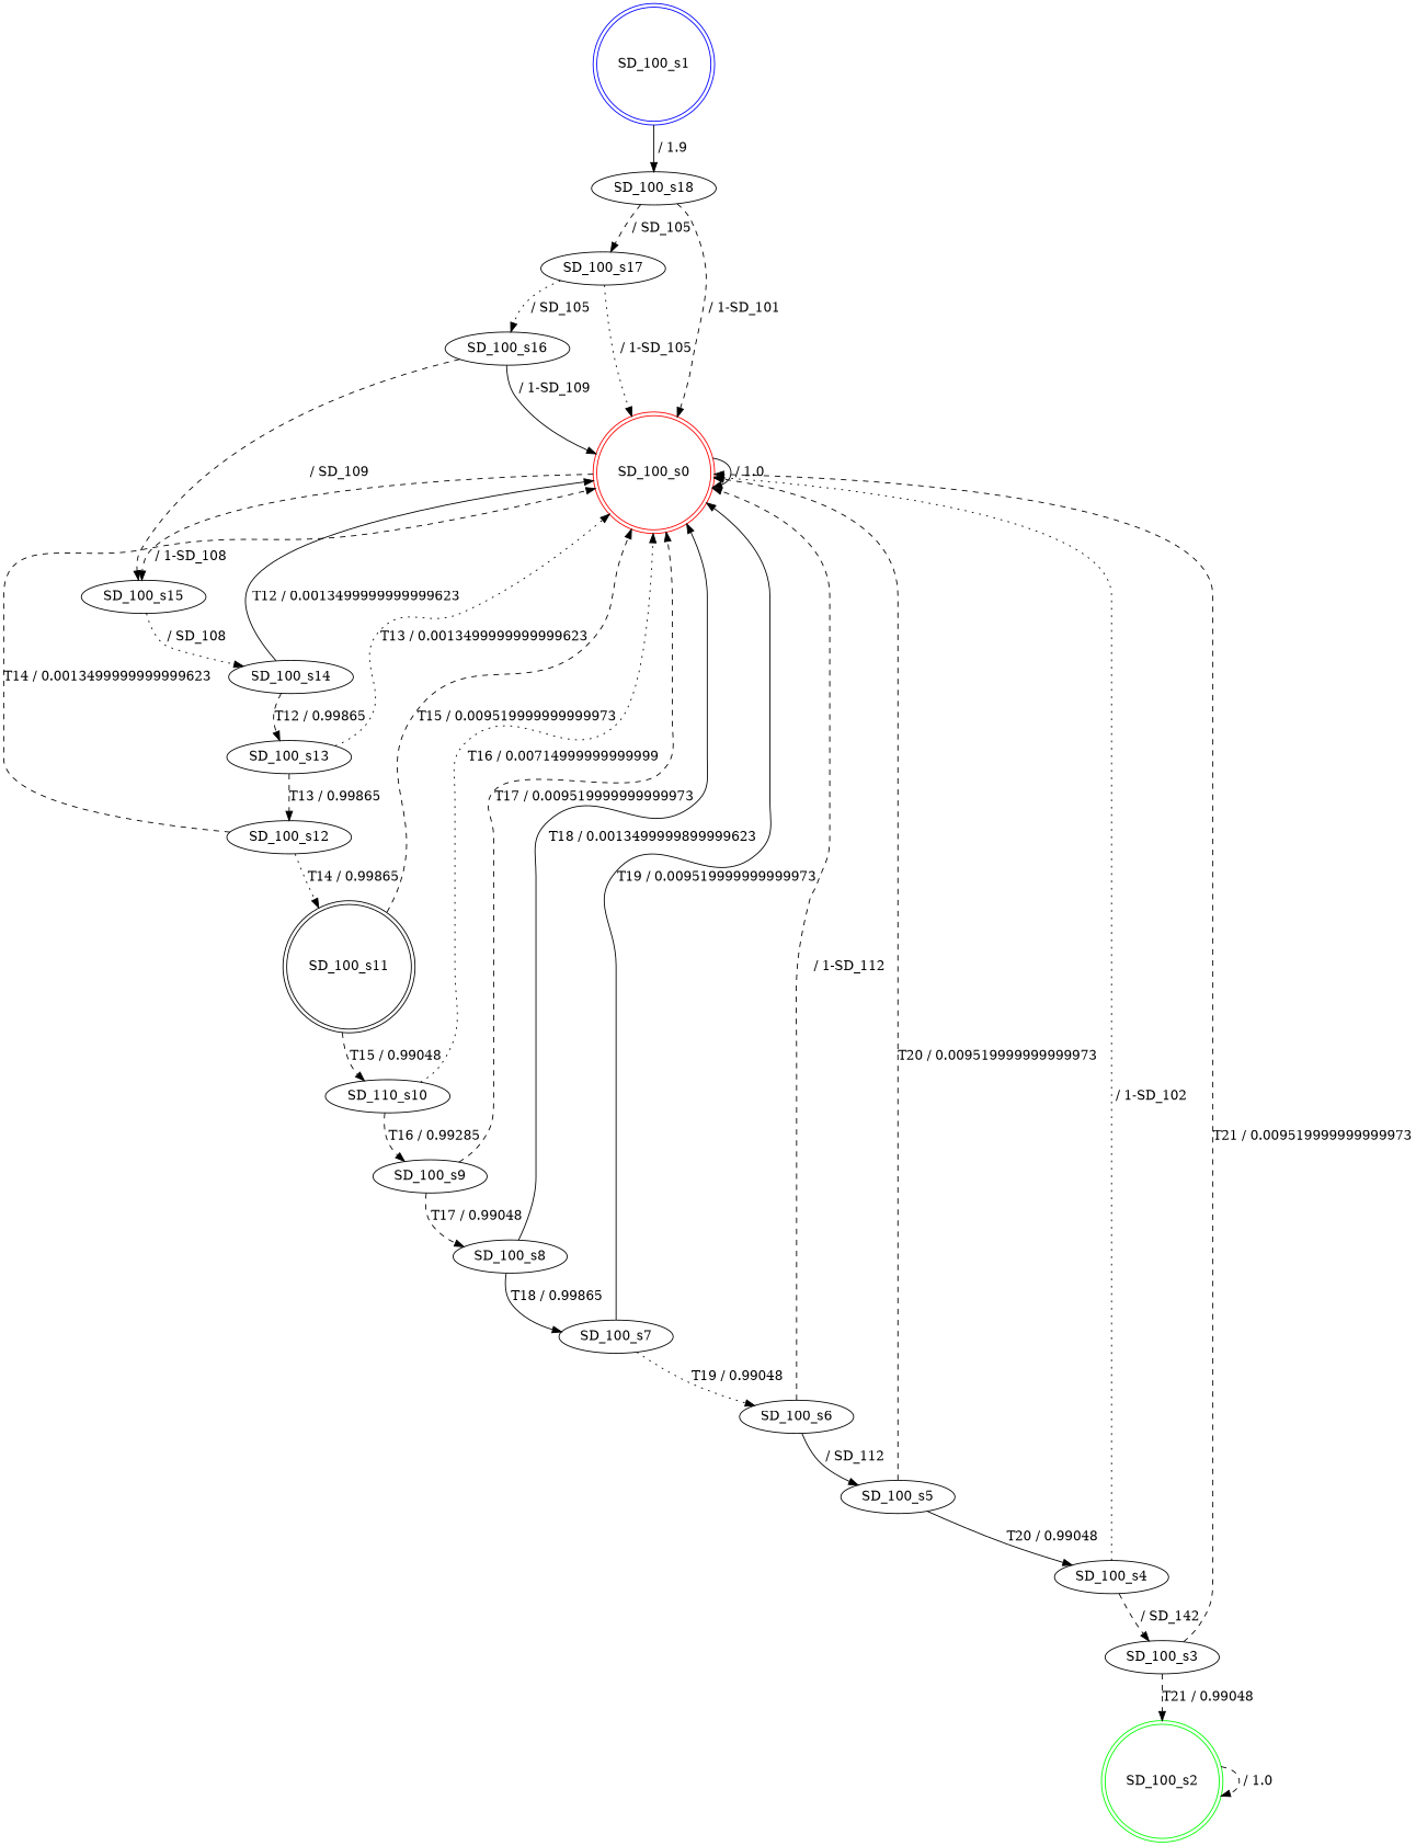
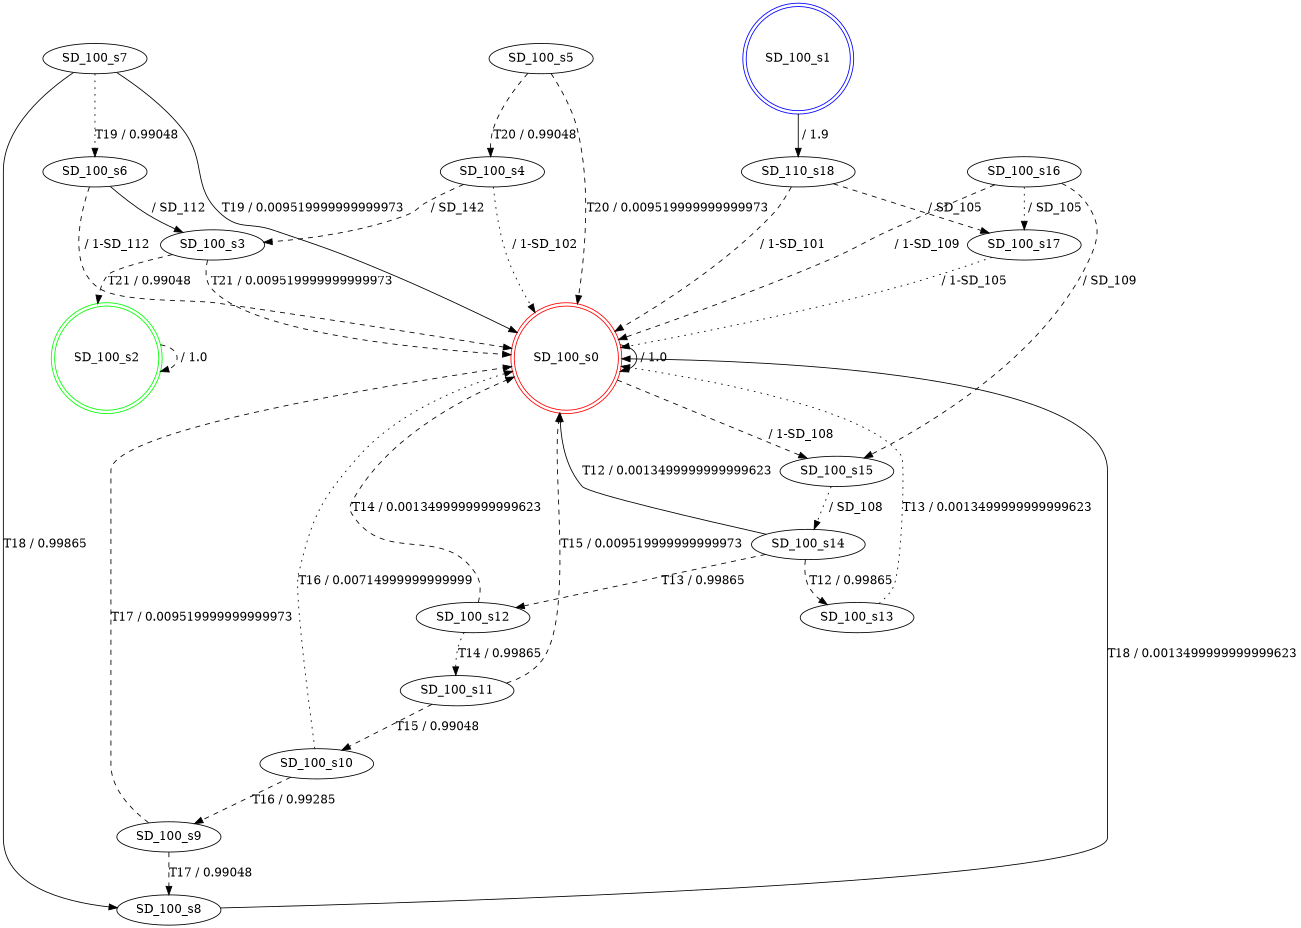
  digraph {
    edge [style=dashed]
    n1 [color=red label=SD_100_s0 shape=doublecircle]
    n2 [label=SD_100_s15]
    n3 [color=blue label=SD_100_s1 shape=doublecircle]
-   n4 [label=SD_100_s18]
+   n4 [label=SD_110_s18]
    n5 [label=SD_100_s17]
    n6 [color=green label=SD_100_s2 shape=doublecircle]
    n7 [label=SD_100_s3]
    n8 [label=SD_100_s4]
    n9 [label=SD_100_s5]
    n10 [label=SD_100_s6]
    n11 [label=SD_100_s7]
    n12 [label=SD_100_s8]
    n13 [label=SD_100_s9]
-   n14 [label=SD_110_s10]
-   n15 [label=SD_100_s11 shape=doublecircle]
+   n14 [label=SD_100_s10]
+   n15 [label=SD_100_s11]
    n16 [label=SD_100_s12]
    n17 [label=SD_100_s13]
    n18 [label=SD_100_s14]
    n19 [label=SD_100_s16]
    n1 -> n1 [label=" / 1.0" style=solid]
    n1 -> n2 [label=" / 1-SD_108"]
    n2 -> n18 [label=" / SD_108" style=dotted]
    n3 -> n4 [label=" / 1.9" style=solid]
    n4 -> n1 [label=" / 1-SD_101"]
    n4 -> n5 [label=" / SD_105"]
    n5 -> n1 [label=" / 1-SD_105" style=dotted]
-   n5 -> n19 [label=" / SD_105" style=dotted]
+   n19 -> n5 [label=" / SD_105" style=dotted]
    n6 -> n6 [label=" / 1.0"]
    n7 -> n1 [label="T21 / 0.009519999999999973"]
    n7 -> n6 [label="T21 / 0.99048"]
    n8 -> n1 [label=" / 1-SD_102" style=dotted]
    n8 -> n7 [label=" / SD_142"]
    n9 -> n1 [label="T20 / 0.009519999999999973"]
-   n9 -> n8 [label="T20 / 0.99048" style=solid]
+   n9 -> n8 [label="T20 / 0.99048"]
    n10 -> n1 [label=" / 1-SD_112"]
-   n10 -> n9 [label=" / SD_112" style=solid]
+   n10 -> n7 [label=" / SD_112" style=solid]
    n11 -> n1 [label="T19 / 0.009519999999999973" style=solid]
    n11 -> n10 [label="T19 / 0.99048" style=dotted]
-   n12 -> n1 [label="T18 / 0.0013499999899999623" style=solid]
-   n12 -> n11 [label="T18 / 0.99865" style=solid]
+   n12 -> n1 [label="T18 / 0.0013499999999999623" style=solid]
+   n11 -> n12 [label="T18 / 0.99865" style=solid]
    n13 -> n1 [label="T17 / 0.009519999999999973"]
    n13 -> n12 [label="T17 / 0.99048"]
    n14 -> n1 [label="T16 / 0.00714999999999999" style=dotted]
    n14 -> n13 [label="T16 / 0.99285"]
    n15 -> n1 [label="T15 / 0.009519999999999973"]
    n15 -> n14 [label="T15 / 0.99048"]
    n16 -> n1 [label="T14 / 0.0013499999999999623"]
    n16 -> n15 [label="T14 / 0.99865" style=dotted]
    n17 -> n1 [label="T13 / 0.0013499999999999623" style=dotted]
-   n17 -> n16 [label="T13 / 0.99865"]
+   n18 -> n16 [label="T13 / 0.99865"]
    n18 -> n1 [label="T12 / 0.0013499999999999623" style=solid]
    n18 -> n17 [label="T12 / 0.99865"]
-   n19 -> n1 [label=" / 1-SD_109" style=solid]
+   n19 -> n1 [label=" / 1-SD_109"]
    n19 -> n2 [label=" / SD_109"]
  }
